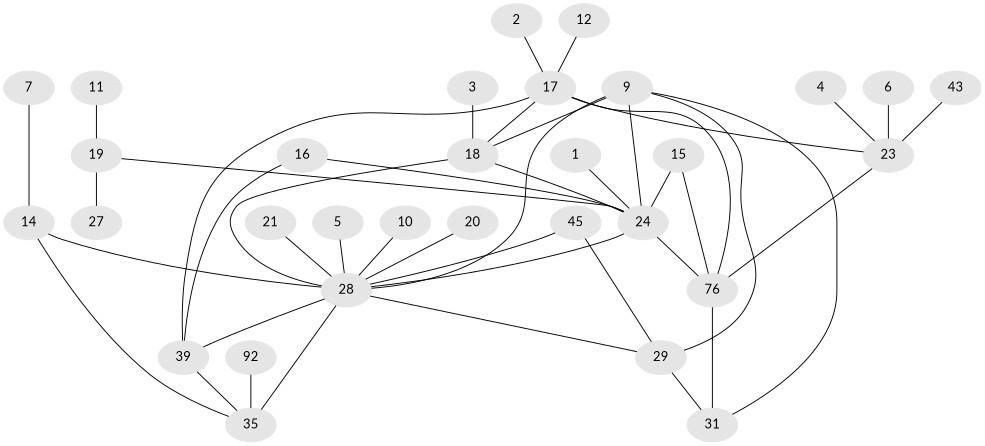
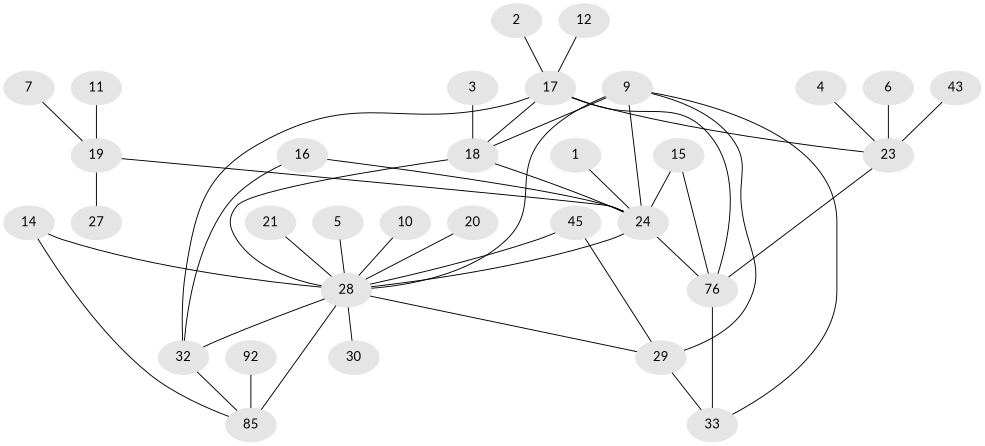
  graph {
    fontname=Lato
    node [color=gray90 fontname=Lato style=filled]
    edge [fontname=Lato weight=1.0]
    1
    24
    28
    n4 [label=76]
    2
    17
    18
    23
-   32 [label=39]
+   32
    3
    4
    5
-   35
+   35 [label=85]
    29
+   30
    6
    7
    19
    27
    9
-   33 [label=31]
+   33
    10
    11
    12
    n25 [label=43]
    14
    15
    16
    20
    21
    n31 [label=92]
    n32 [label=45]
    1 -- 24
    24 -- 28
    24 -- n4
    28 -- 32
    28 -- 35 [weight=2.0]
    28 -- 29
+   28 -- 30
    n4 -- 33
    2 -- 17
    17 -- n4
    17 -- 18
    17 -- 23
    17 -- 32
    18 -- 24
    18 -- 28
    23 -- n4
    32 -- 35
    3 -- 18
    4 -- 23
    5 -- 28
    29 -- 33
    6 -- 23
-   7 -- 14
+   7 -- 19
    19 -- 24
    19 -- 27
    9 -- 24
    9 -- 28
    9 -- 18
    9 -- 29
    9 -- 33
    10 -- 28
    11 -- 19
    12 -- 17
    n25 -- 23
    14 -- 28
    14 -- 35
    15 -- 24
    15 -- n4
    16 -- 24
    16 -- 32
    20 -- 28
    21 -- 28
    n31 -- 35
    n32 -- 28
    n32 -- 29
  }
